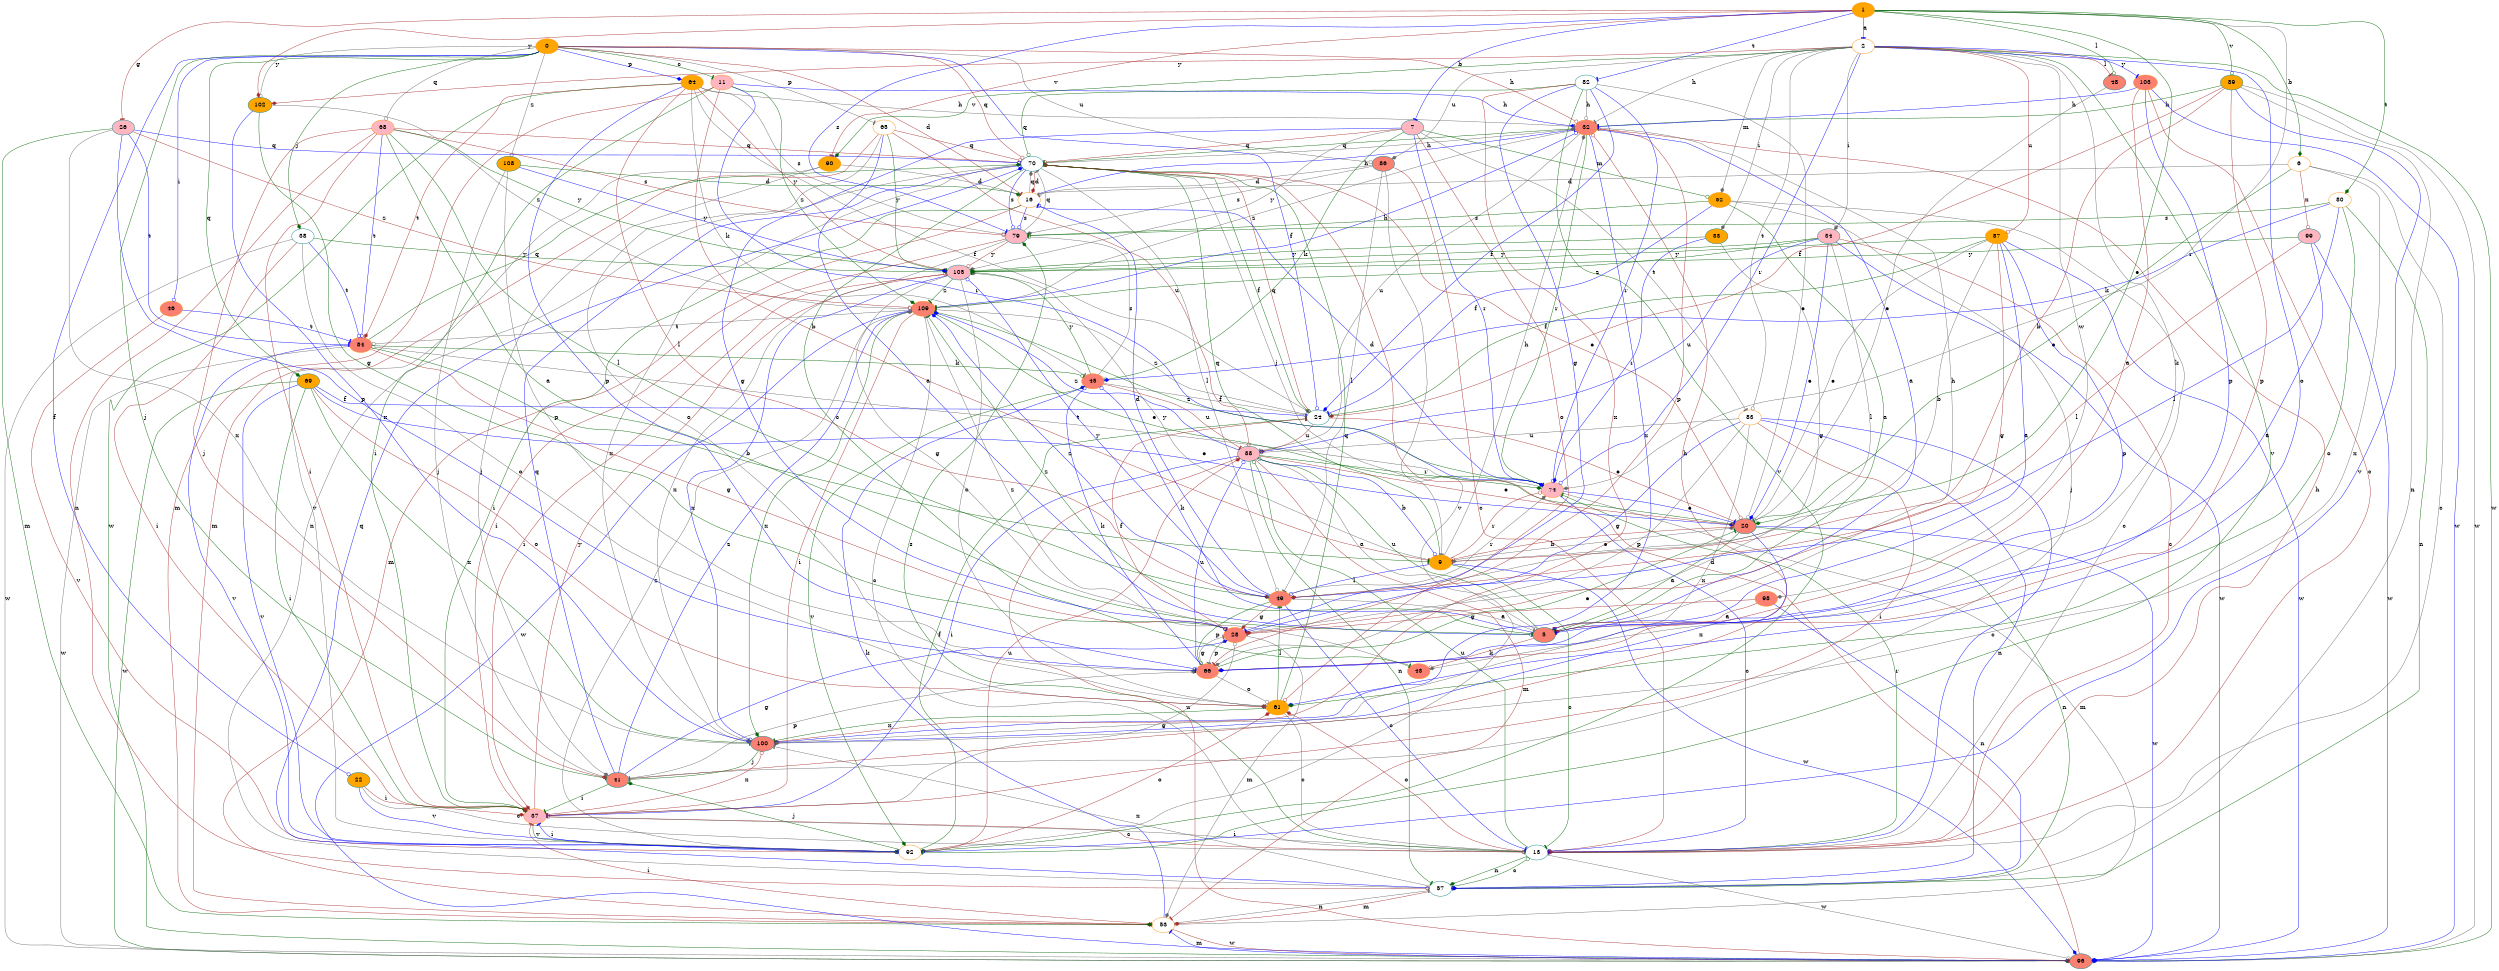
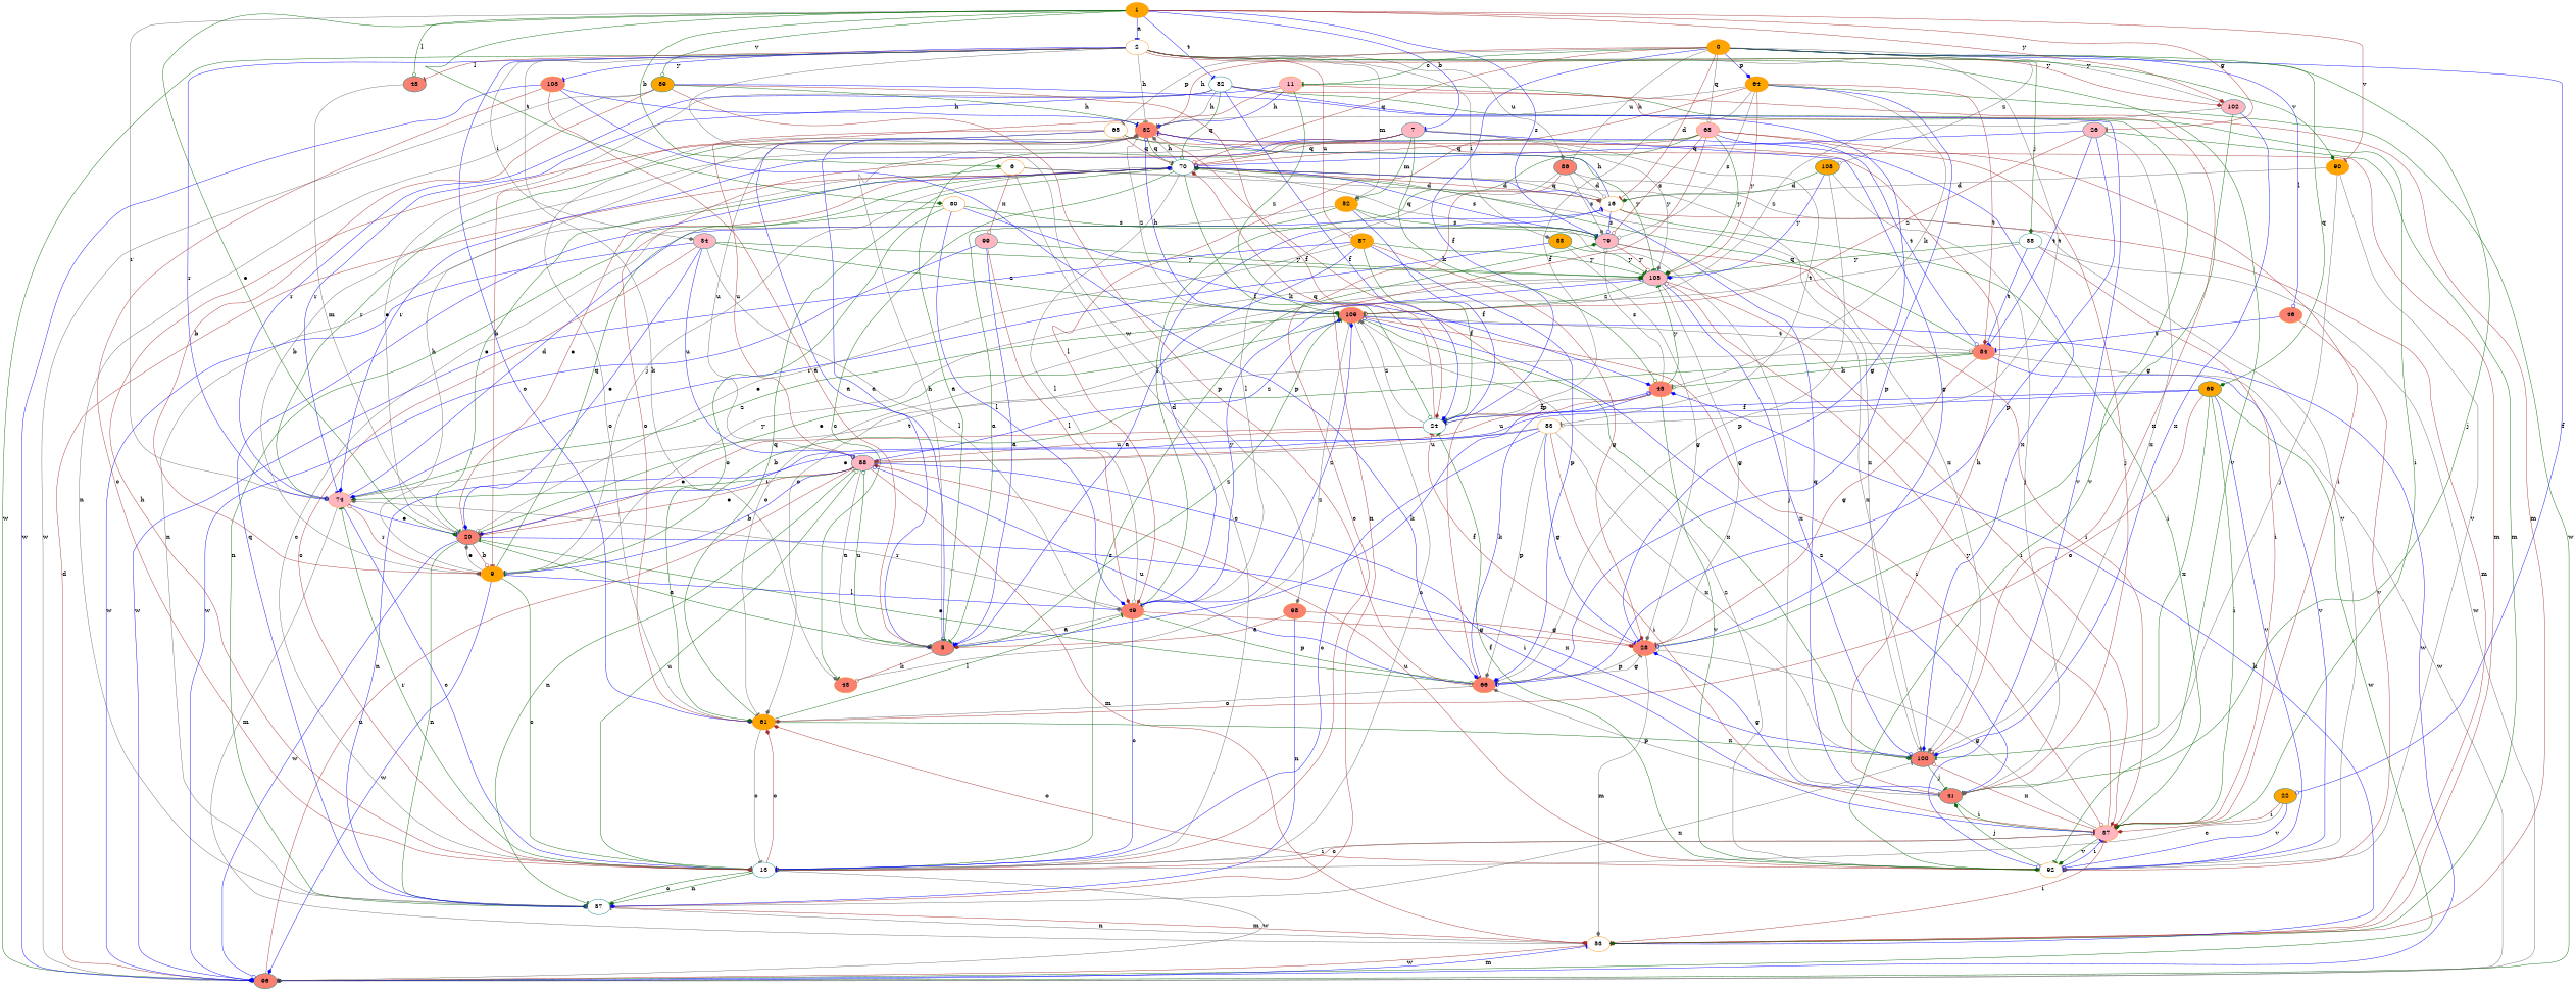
  strict digraph {
    node [color=darkorange fillcolor=salmon style=filled]
    edge [arrowhead=odot color=gray40]
    0 [fillcolor=orange]
    11 [fillcolor=lightpink]
    16 [fillcolor=white]
    22 [color=teal fillcolor=orange]
    24 [color=teal fillcolor=white]
    32
    38 [color=teal fillcolor=white]
    41 [color=teal]
    46
    64 [fillcolor=orange]
    65 [fillcolor=white]
    68 [fillcolor=lightpink]
    69 [color=teal fillcolor=orange]
    70 [color=teal fillcolor=white]
    86 [color=teal]
-   102 [color=teal fillcolor=orange]
+   102 [color=teal fillcolor=lightpink]
    108 [color=teal fillcolor=orange]
    74 [fillcolor=lightpink]
    109
    9 [fillcolor=orange]
    37 [fillcolor=lightpink]
    53 [fillcolor=white]
    79 [color=teal fillcolor=lightpink]
    92 [fillcolor=white]
    13 [color=teal fillcolor=white]
    20 [color=teal]
    88 [color=teal fillcolor=lightpink]
    5 [color=teal]
    100 [color=teal]
    66
    61 [fillcolor=orange]
    96 [color=teal]
    105 [color=teal fillcolor=lightpink]
    84
    28
    45
    49
    57 [color=teal fillcolor=white]
    43
    1 [fillcolor=orange]
    2 [fillcolor=white]
    6 [fillcolor=white]
    7 [color=teal fillcolor=lightpink]
    26 [color=teal fillcolor=lightpink]
    48 [color=teal]
    80 [fillcolor=white]
    82 [color=teal fillcolor=white]
    89 [color=teal fillcolor=orange]
    90 [fillcolor=orange]
    33 [color=teal fillcolor=orange]
    34 [color=teal fillcolor=lightpink]
    52 [fillcolor=orange]
    83 [fillcolor=white]
    87 [fillcolor=orange]
    n55 [label=98]
    103
    99 [color=teal fillcolor=lightpink]
    0 -> 11 [arrowhead=tee color=darkgreen label=c]
    0 -> 16 [arrowhead=tee color=brown label=d]
    0 -> 22 [color=blue label=f]
    0 -> 24 [color=blue label=f]
    0 -> 32 [color=brown label=h]
    0 -> 38 [arrowhead=diamond color=darkgreen label=j]
    0 -> 41 [arrowhead=tee color=darkgreen label=j]
-   0 -> 46 [color=blue label=i]
+   0 -> 46 [color=blue label=l]
    0 -> 64 [arrowhead=diamond color=blue label=p]
    0 -> 65 [arrowhead=tee label=p]
    0 -> 68 [label=q]
    0 -> 69 [arrowhead=diamond color=darkgreen label=q]
    0 -> 70 [color=brown label=q]
    0 -> 86 [label=u]
    0 -> 102 [label=y]
    0 -> 108 [label=z]
    11 -> 32 [arrowhead=diamond color=blue label=h]
    11 -> 74 [arrowhead=tee color=blue label=r]
    11 -> 109 [arrowhead=diamond color=darkgreen label=z]
    11 -> 9 [arrowhead=tee color=brown label=b]
    11 -> 37 [arrowhead=diamond color=darkgreen label=i]
    11 -> 53 [arrowhead=diamond color=brown label=m]
    16 -> 32 [arrowhead=tee color=blue label=h]
    16 -> 70 [arrowhead=diamond label=q]
    16 -> 37 [color=darkgreen label=i]
    16 -> 53 [arrowhead=diamond color=brown label=m]
    16 -> 79 [color=blue label=s]
    22 -> 37 [arrowhead=diamond color=brown label=i]
    22 -> 92 [color=blue label=v]
    22 -> 13 [arrowhead=tee label=c]
    24 -> 70 [arrowhead=diamond color=brown label=q]
    24 -> 109 [arrowhead=tee label=z]
    24 -> 20 [arrowhead=tee color=brown label=e]
    24 -> 88 [arrowhead=diamond color=brown label=u]
    32 -> 70 [arrowhead=tee color=darkgreen label=q]
    32 -> 74 [color=darkgreen label=r]
    32 -> 109 [arrowhead=tee label=z]
    32 -> 88 [arrowhead=tee label=u]
    32 -> 5 [arrowhead=diamond color=blue label=a]
    32 -> 100 [arrowhead=diamond color=blue label=x]
    32 -> 66 [arrowhead=tee color=brown label=p]
    38 -> 37 [color=brown label=i]
    38 -> 61 [arrowhead=diamond label=o]
    38 -> 96 [arrowhead=diamond label=w]
    38 -> 105 [arrowhead=tee color=darkgreen label=y]
    38 -> 84 [color=blue label=t]
    41 -> 32 [color=brown label=h]
    41 -> 70 [color=blue label=q]
    41 -> 109 [color=blue label=z]
    41 -> 37 [arrowhead=tee color=darkgreen label=i]
    41 -> 66 [arrowhead=diamond label=p]
    41 -> 28 [arrowhead=diamond color=blue label=g]
    46 -> 92 [arrowhead=diamond color=brown label=v]
    46 -> 84 [arrowhead=tee color=blue label=t]
    64 -> 24 [arrowhead=diamond label=f]
    64 -> 32 [arrowhead=tee label=h]
    64 -> 79 [label=s]
    64 -> 66 [color=blue label=p]
    64 -> 96 [color=darkgreen label=w]
    64 -> 105 [arrowhead=diamond color=brown label=y]
    64 -> 84 [arrowhead=diamond color=brown label=t]
    64 -> 45 [arrowhead=tee label=k]
    64 -> 49 [arrowhead=diamond color=brown label=l]
    65 -> 70 [color=brown label=q]
    65 -> 53 [arrowhead=tee color=brown label=m]
    65 -> 88 [color=brown label=u]
    65 -> 5 [color=blue label=a]
    65 -> 61 [arrowhead=diamond label=o]
    65 -> 105 [arrowhead=tee color=darkgreen label=y]
    68 -> 41 [arrowhead=diamond color=brown label=j]
    68 -> 70 [color=brown label=q]
    68 -> 37 [arrowhead=tee color=brown label=i]
    68 -> 79 [color=brown label=s]
    68 -> 5 [arrowhead=tee color=darkgreen label=a]
    68 -> 105 [arrowhead=diamond color=darkgreen label=y]
    68 -> 84 [color=blue label=t]
    68 -> 49 [color=darkgreen label=l]
    68 -> 57 [color=brown label=n]
    69 -> 24 [arrowhead=tee color=blue label=f]
    69 -> 37 [arrowhead=diamond color=darkgreen label=i]
    69 -> 92 [arrowhead=tee color=blue label=v]
    69 -> 20 [arrowhead=diamond color=blue label=e]
    69 -> 100 [arrowhead=tee color=darkgreen label=x]
    69 -> 61 [arrowhead=diamond color=brown label=o]
    69 -> 96 [arrowhead=diamond color=darkgreen label=w]
    70 -> 16 [arrowhead=diamond color=brown label=d]
    70 -> 24 [color=darkgreen label=f]
    70 -> 32 [arrowhead=diamond label=h]
    70 -> 9 [arrowhead=tee label=j]
    70 -> 79 [color=blue label=s]
    70 -> 20 [color=brown label=e]
    70 -> 100 [label=x]
    70 -> 49 [label=l]
    70 -> 57 [label=n]
    70 -> 43 [arrowhead=tee color=darkgreen label=c]
    86 -> 16 [label=d]
    86 -> 79 [arrowhead=diamond label=s]
    86 -> 92 [arrowhead=diamond label=v]
    86 -> 13 [color=brown label=c]
    86 -> 49 [arrowhead=tee label=l]
    102 -> 109 [label=z]
    102 -> 100 [arrowhead=diamond color=blue label=x]
    102 -> 28 [color=darkgreen label=g]
    108 -> 16 [arrowhead=diamond color=darkgreen label=d]
    108 -> 41 [label=j]
    108 -> 66 [arrowhead=diamond label=p]
    108 -> 105 [arrowhead=diamond color=blue label=y]
    74 -> 16 [arrowhead=tee color=blue label=d]
    74 -> 109 [arrowhead=tee color=darkgreen label=z]
    74 -> 53 [label=m]
    74 -> 13 [color=blue label=c]
    74 -> 20 [arrowhead=tee color=blue label=e]
    74 -> 84 [label=t]
    109 -> 32 [color=blue label=h]
    109 -> 37 [color=brown label=i]
    109 -> 13 [label=c]
    109 -> 20 [color=darkgreen label=e]
    109 -> 100 [arrowhead=diamond color=darkgreen label=x]
    109 -> 96 [color=blue label=w]
    109 -> 84 [label=t]
    9 -> 32 [arrowhead=diamond label=h]
    9 -> 70 [color=darkgreen label=q]
    9 -> 74 [color=brown label=r]
    9 -> 13 [arrowhead=tee color=darkgreen label=c]
    9 -> 20 [arrowhead=diamond label=e]
    9 -> 96 [arrowhead=diamond color=blue label=w]
    9 -> 105 [arrowhead=diamond label=y]
    9 -> 49 [color=blue label=l]
    37 -> 92 [arrowhead=diamond color=darkgreen label=v]
    37 -> 13 [color=brown label=c]
    37 -> 100 [color=brown label=x]
    37 -> 105 [color=brown label=y]
    37 -> 28 [label=g]
    53 -> 37 [arrowhead=tee color=brown label=i]
    53 -> 96 [arrowhead=tee color=brown label=w]
    53 -> 45 [arrowhead=diamond color=blue label=k]
    53 -> 57 [arrowhead=tee label=n]
    79 -> 70 [arrowhead=tee label=q]
    79 -> 37 [arrowhead=diamond color=brown label=i]
    79 -> 100 [arrowhead=diamond label=x]
    79 -> 105 [color=brown label=y]
    92 -> 24 [arrowhead=tee color=darkgreen label=f]
    92 -> 41 [arrowhead=diamond color=darkgreen label=j]
    92 -> 109 [arrowhead=diamond label=z]
    92 -> 37 [arrowhead=tee color=blue label=i]
    92 -> 88 [arrowhead=diamond color=brown label=u]
    92 -> 61 [arrowhead=diamond color=brown label=o]
    13 -> 32 [color=brown label=h]
    13 -> 74 [arrowhead=tee color=darkgreen label=r]
    13 -> 37 [label=i]
    13 -> 79 [arrowhead=diamond color=darkgreen label=s]
    13 -> 88 [color=darkgreen label=u]
    13 -> 61 [arrowhead=diamond color=brown label=o]
    13 -> 96 [label=w]
    13 -> 57 [arrowhead=diamond color=darkgreen label=n]
    20 -> 9 [color=brown label=b]
    20 -> 5 [arrowhead=tee color=darkgreen label=a]
    20 -> 100 [arrowhead=tee color=blue label=x]
    20 -> 96 [color=blue label=w]
    20 -> 57 [color=darkgreen label=n]
    88 -> 74 [arrowhead=diamond color=darkgreen label=r]
    88 -> 109 [arrowhead=diamond color=blue label=z]
    88 -> 9 [color=blue label=b]
    88 -> 37 [arrowhead=tee color=blue label=i]
    88 -> 53 [arrowhead=tee color=brown label=m]
    88 -> 20 [arrowhead=tee color=brown label=e]
    88 -> 5 [label=a]
    88 -> 57 [arrowhead=tee color=darkgreen label=n]
    5 -> 32 [arrowhead=tee label=h]
    5 -> 109 [arrowhead=tee color=darkgreen label=z]
    5 -> 88 [color=darkgreen label=u]
    5 -> 45 [color=blue label=k]
    5 -> 43 [color=brown label=k]
    100 -> 41 [arrowhead=tee color=darkgreen label=j]
    66 -> 20 [arrowhead=tee color=darkgreen label=e]
    66 -> 88 [color=blue label=u]
    66 -> 61 [label=o]
    66 -> 28 [arrowhead=tee label=g]
    66 -> 45 [color=blue label=k]
    61 -> 70 [color=darkgreen label=q]
    61 -> 13 [arrowhead=tee label=c]
    61 -> 100 [arrowhead=tee color=darkgreen label=x]
    61 -> 49 [arrowhead=tee color=darkgreen label=l]
    96 -> 70 [color=brown label=d]
    96 -> 53 [arrowhead=tee color=blue label=m]
    96 -> 88 [color=brown label=u]
    105 -> 109 [arrowhead=tee color=darkgreen label=z]
    105 -> 37 [arrowhead=diamond color=brown label=i]
    105 -> 100 [color=blue label=x]
    105 -> 61 [arrowhead=tee label=o]
    105 -> 28 [label=g]
    84 -> 70 [arrowhead=diamond color=darkgreen label=q]
    84 -> 9 [arrowhead=tee color=darkgreen label=b]
    84 -> 92 [color=blue label=v]
    84 -> 96 [label=w]
    84 -> 28 [arrowhead=tee color=brown label=g]
    84 -> 45 [color=darkgreen label=k]
    28 -> 24 [arrowhead=tee color=brown label=f]
    28 -> 53 [arrowhead=diamond label=m]
    28 -> 66 [arrowhead=tee label=p]
    45 -> 24 [label=f]
    45 -> 79 [label=s]
    45 -> 92 [arrowhead=diamond color=darkgreen label=v]
    45 -> 88 [arrowhead=tee color=brown label=u]
    45 -> 105 [arrowhead=tee color=darkgreen label=y]
    49 -> 16 [color=blue label=d]
    49 -> 74 [arrowhead=diamond label=r]
    49 -> 109 [arrowhead=diamond color=blue label=z]
    49 -> 13 [arrowhead=tee color=blue label=c]
    49 -> 5 [arrowhead=tee label=a]
    49 -> 66 [color=darkgreen label=p]
    49 -> 105 [color=blue label=y]
    49 -> 28 [arrowhead=diamond color=brown label=g]
    57 -> 70 [arrowhead=diamond color=blue label=q]
    57 -> 53 [arrowhead=diamond color=brown label=m]
    57 -> 13 [color=darkgreen label=c]
    57 -> 100 [arrowhead=tee label=x]
    43 -> 109 [arrowhead=tee label=z]
    1 -> 102 [arrowhead=diamond color=brown label=y]
    1 -> 74 [arrowhead=diamond label=r]
    1 -> 79 [arrowhead=tee color=blue label=s]
    1 -> 20 [arrowhead=diamond color=darkgreen label=e]
    1 -> 2 [arrowhead=tee color=blue label=a]
    1 -> 6 [arrowhead=diamond color=darkgreen label=b]
    1 -> 7 [arrowhead=tee color=blue label=b]
    1 -> 26 [arrowhead=tee color=brown label=g]
    1 -> 48 [color=darkgreen label=l]
    1 -> 80 [arrowhead=diamond color=darkgreen label=t]
    1 -> 82 [arrowhead=tee color=blue label=t]
    1 -> 89 [color=darkgreen label=v]
    1 -> 90 [arrowhead=tee color=brown label=v]
    2 -> 32 [arrowhead=tee label=h]
    2 -> 86 [arrowhead=diamond label=u]
    2 -> 102 [arrowhead=diamond color=brown label=y]
    2 -> 74 [color=blue label=r]
    2 -> 92 [arrowhead=tee color=darkgreen label=v]
    2 -> 61 [arrowhead=diamond color=blue label=o]
    2 -> 96 [color=darkgreen label=w]
    2 -> 43 [arrowhead=diamond label=k]
    2 -> 48 [arrowhead=tee color=brown label=l]
    2 -> 90 [arrowhead=diamond color=darkgreen label=v]
    2 -> 33 [arrowhead=diamond label=i]
    2 -> 34 [arrowhead=diamond label=i]
    2 -> 52 [arrowhead=diamond label=m]
    2 -> 83 [label=t]
    2 -> 87 [color=brown label=u]
    2 -> n55 [arrowhead=diamond label=w]
    2 -> 103 [arrowhead=tee color=blue label=y]
    6 -> 16 [arrowhead=tee label=d]
    6 -> 13 [arrowhead=diamond label=c]
    6 -> 20 [arrowhead=tee color=darkgreen label=e]
    6 -> 100 [arrowhead=diamond label=x]
    6 -> 99 [color=brown label=x]
    7 -> 70 [color=brown label=q]
    7 -> 74 [arrowhead=diamond color=blue label=r]
-   87 -> 9 [arrowhead=diamond label=b]
+   7 -> 9 [arrowhead=diamond label=b]
    7 -> 61 [color=brown label=o]
    7 -> 105 [arrowhead=diamond label=y]
    7 -> 28 [color=blue label=g]
    7 -> 45 [color=darkgreen label=k]
    7 -> 52 [color=darkgreen label=m]
    7 -> 83 [arrowhead=tee label=t]
    26 -> 70 [color=blue label=q]
    26 -> 109 [color=brown label=z]
    26 -> 53 [arrowhead=diamond color=darkgreen label=m]
    26 -> 100 [arrowhead=tee label=x]
    26 -> 66 [arrowhead=tee color=blue label=p]
    26 -> 84 [arrowhead=tee color=blue label=t]
-   48 -> 20 [label=e]
+   48 -> 20 [label=m]
    80 -> 79 [arrowhead=tee color=darkgreen label=s]
    80 -> 61 [arrowhead=diamond color=darkgreen label=o]
    80 -> 45 [arrowhead=diamond color=blue label=k]
    80 -> 49 [arrowhead=diamond color=blue label=l]
    80 -> 57 [arrowhead=diamond color=darkgreen label=n]
    82 -> 24 [arrowhead=diamond color=blue label=f]
    82 -> 32 [label=h]
    82 -> 70 [color=darkgreen label=q]
    82 -> 74 [color=blue label=r]
    82 -> 92 [color=darkgreen label=v]
    82 -> 20 [label=e]
    82 -> 100 [color=brown label=x]
    82 -> 28 [arrowhead=tee color=blue label=g]
    89 -> 24 [arrowhead=diamond color=brown label=f]
    89 -> 32 [arrowhead=tee color=darkgreen label=h]
    89 -> 9 [arrowhead=tee color=brown label=b]
    89 -> 92 [color=blue label=v]
    89 -> 66 [color=brown label=p]
    89 -> 96 [arrowhead=tee label=w]
    89 -> 57 [arrowhead=tee label=n]
    90 -> 16 [label=d]
    90 -> 41 [arrowhead=diamond label=j]
    90 -> 92 [label=v]
    33 -> 74 [arrowhead=diamond color=blue label=r]
    33 -> 105 [arrowhead=tee color=darkgreen label=y]
    33 -> 28 [arrowhead=diamond label=g]
    34 -> 109 [arrowhead=tee color=darkgreen label=z]
    34 -> 13 [arrowhead=diamond color=brown label=c]
    34 -> 20 [arrowhead=diamond color=blue label=e]
    34 -> 88 [color=blue label=u]
    34 -> 96 [arrowhead=diamond color=blue label=w]
    34 -> 105 [arrowhead=diamond color=darkgreen label=y]
    34 -> 49 [arrowhead=diamond label=l]
    52 -> 24 [arrowhead=tee color=blue label=f]
    52 -> 41 [arrowhead=tee label=j]
    52 -> 79 [color=darkgreen label=s]
    52 -> 13 [arrowhead=tee label=c]
    52 -> 5 [arrowhead=tee color=darkgreen label=a]
    83 -> 37 [arrowhead=tee color=brown label=i]
    83 -> 13 [arrowhead=tee color=blue label=c]
    83 -> 88 [label=u]
    83 -> 100 [label=x]
    83 -> 66 [arrowhead=diamond label=p]
    83 -> 28 [arrowhead=tee color=blue label=g]
    83 -> 57 [color=blue label=n]
    87 -> 24 [color=darkgreen label=f]
    87 -> 20 [label=e]
    87 -> 5 [arrowhead=diamond color=blue label=a]
    87 -> 66 [arrowhead=diamond color=blue label=p]
    87 -> 96 [arrowhead=diamond color=blue label=w]
    87 -> 105 [arrowhead=tee color=darkgreen label=y]
    87 -> 28 [arrowhead=diamond color=brown label=g]
    n55 -> 5 [arrowhead=diamond color=brown label=a]
    n55 -> 28 [arrowhead=tee color=brown label=g]
    n55 -> 57 [arrowhead=diamond color=blue label=n]
    103 -> 32 [arrowhead=tee color=blue label=h]
    103 -> 13 [color=brown label=c]
    103 -> 5 [color=brown label=a]
    103 -> 66 [arrowhead=diamond color=blue label=p]
    103 -> 96 [arrowhead=diamond color=blue label=w]
    99 -> 5 [arrowhead=tee color=blue label=a]
    99 -> 96 [color=blue label=w]
    99 -> 105 [arrowhead=tee color=darkgreen label=y]
    99 -> 49 [arrowhead=diamond color=brown label=l]
  }
